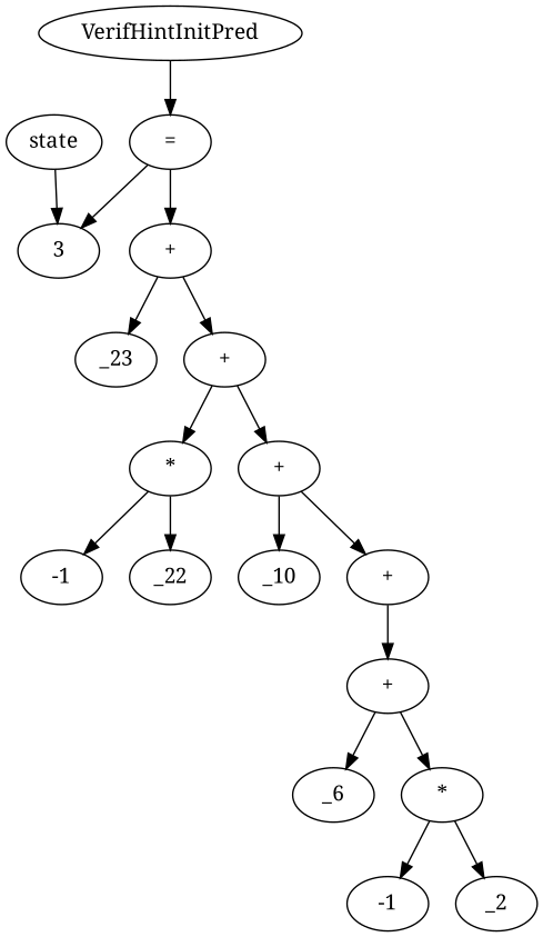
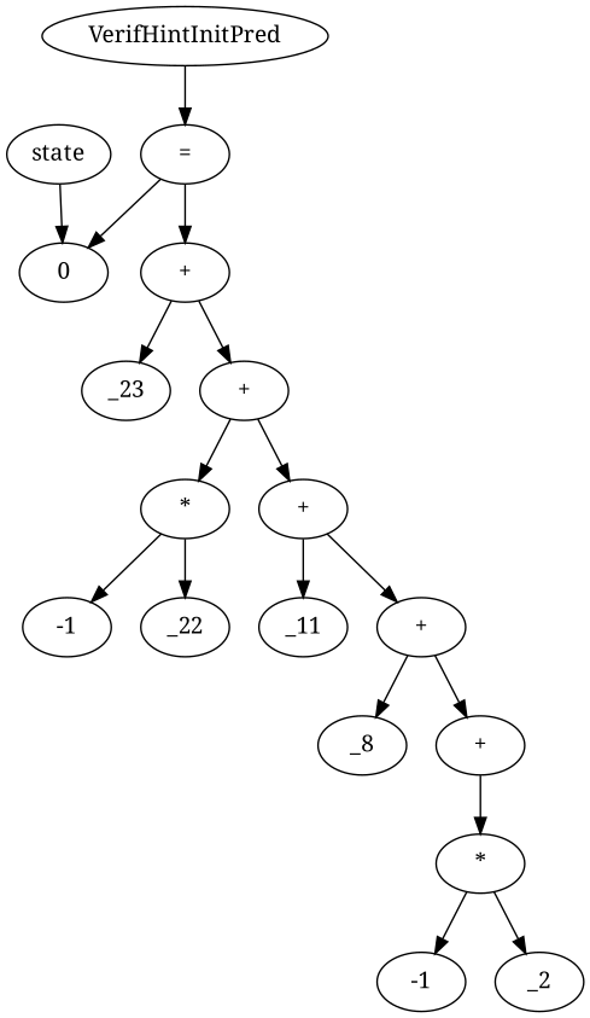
  digraph {
    fontname="Noto Serif"
    node [fontname="Noto Serif"]
    edge [fontname="Noto Serif"]
    n1 [label=state]
-   n2 [label=3]
+   n2 [label=0]
    n3 [label=VerifHintInitPred]
    n4 [label="="]
    n5 [label="+"]
    n6 [label=_23]
    n7 [label="+"]
    n8 [label="*"]
    n9 [label="+"]
    n10 [label=-1]
    n11 [label=_22]
-   n12 [label=_10]
+   n12 [label=_11]
    n13 [label="+"]
+   n14 [label=_8]
    n15 [label="+"]
-   n16 [label=_6]
    n17 [label="*"]
    n18 [label=-1]
    n19 [label=_2]
    n1 -> n2
    n3 -> n4
    n4 -> n2
    n4 -> n5
    n5 -> n6
    n5 -> n7
    n7 -> n8
    n7 -> n9
    n8 -> n10
    n8 -> n11
    n9 -> n12
    n9 -> n13
+   n13 -> n14
    n13 -> n15
-   n15 -> n16
    n15 -> n17
    n17 -> n18
    n17 -> n19
  }
